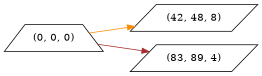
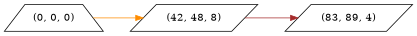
  digraph {
    fontname="DejaVu Serif"
    rankdir=LR
    node [fontname="DejaVu Serif" shape=parallelogram]
    edge [arrowhead=normal fontname="DejaVu Serif"]
    "(0, 0, 0)" [shape=trapezium]
    n2 [label="(42, 48, 8)"]
    "(83, 89, 4)"
    "(0, 0, 0)" -> n2 [color=darkorange]
-   "(0, 0, 0)" -> "(83, 89, 4)" [color=brown]
+   n2 -> "(83, 89, 4)" [color=brown]
  }
